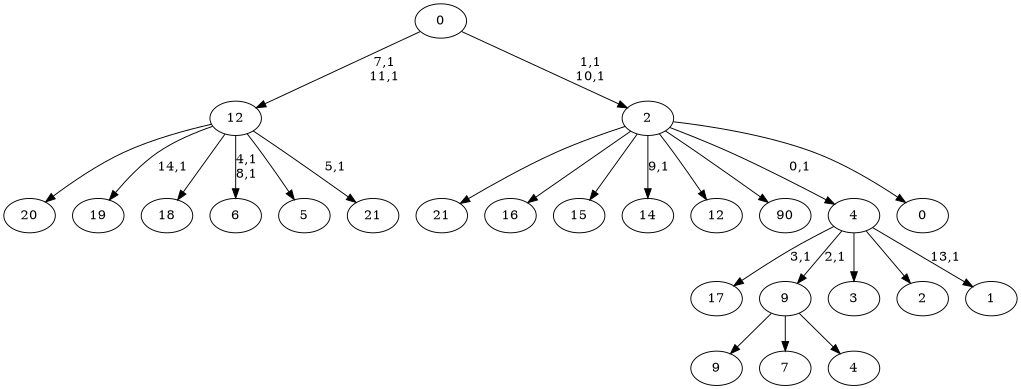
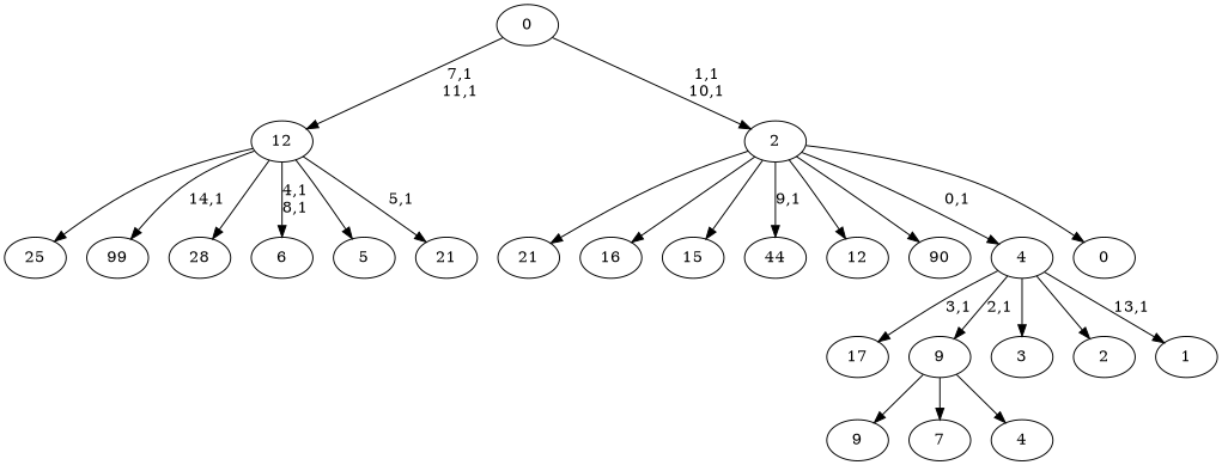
  digraph {
    n1 [label=21]
-   n2 [label=20]
-   n3 [label=19]
-   n4 [label=18]
+   n2 [label=25]
+   n3 [label=99]
+   n4 [label=28]
    n5 [label=17]
    n6 [label=16]
    n7 [label=15]
-   n8 [label=14]
+   n8 [label=44]
    n9 [label=12]
    n10 [label=90]
    n11 [label=9]
    n12 [label=7]
    n13 [label=6]
    n14 [label=5]
    12
    21
    n17 [label=4]
    9
    n19 [label=3]
    n20 [label=2]
    n21 [label=1]
    4
    n23 [label=0]
    2
    0
    12 -> n2
    12 -> n3 [label="14,1"]
    12 -> n4
    12 -> n13 [label="4,1\n8,1"]
    12 -> n14
    12 -> 21 [label="5,1"]
    9 -> n11
    9 -> n12
    9 -> n17
    4 -> n5 [label="3,1"]
    4 -> 9 [label="2,1"]
    4 -> n19
    4 -> n20
    4 -> n21 [label="13,1"]
    2 -> n1
    2 -> n6
    2 -> n7
    2 -> n8 [label="9,1"]
    2 -> n9
    2 -> n10
    2 -> 4 [label="0,1"]
    2 -> n23
    0 -> 12 [label="7,1\n11,1"]
    0 -> 2 [label="1,1\n10,1"]
  }
